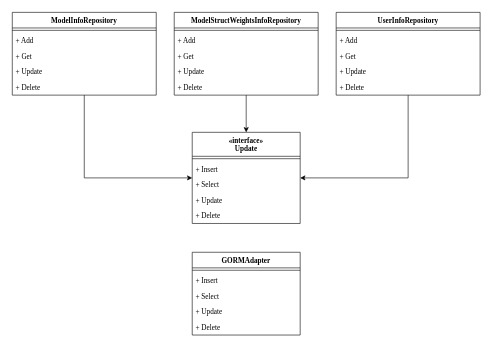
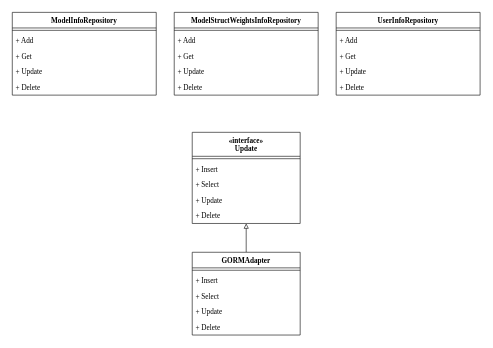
  <mxCell id="0" />
  <mxCell id="1" parent="0" />
- <mxCell id="2" style="edgeStyle=orthogonalEdgeStyle;rounded=0;html=1;" parent="1" source="3" target="16" edge="1"><mxGeometry relative="1" as="geometry"><Array as="points"><mxPoint x="140" y="296" /></Array></mxGeometry></mxCell>
  <mxCell id="3" value="ModelInfoRepository" style="swimlane;fontStyle=1;align=center;verticalAlign=top;childLayout=stackLayout;horizontal=1;startSize=26;horizontalStack=0;resizeParent=1;resizeParentMax=0;resizeLast=0;collapsible=1;marginBottom=0;fontFamily=Fira Code;fontSource=https%3A%2F%2Ffonts.googleapis.com%2Fcss%3Ffamily%3DFira%2BCode;" parent="1" vertex="1"><mxGeometry y="20" width="240" height="138" as="geometry" x="20" /></mxCell>
  <mxCell id="4" value="" style="line;strokeWidth=1;fillColor=none;align=left;verticalAlign=middle;spacingTop=-1;spacingLeft=3;spacingRight=3;rotatable=0;labelPosition=right;points=[];portConstraint=eastwest;fontFamily=Fira Code;fontSource=https%3A%2F%2Ffonts.googleapis.com%2Fcss%3Ffamily%3DFira%2BCode;" parent="3" vertex="1"><mxGeometry y="26" width="240" height="8" as="geometry" /></mxCell>
  <mxCell id="5" value="+ Add" style="text;strokeColor=none;fillColor=none;align=left;verticalAlign=top;spacingLeft=4;spacingRight=4;overflow=hidden;rotatable=0;points=[[0,0.5],[1,0.5]];portConstraint=eastwest;fontFamily=Fira Code;fontSource=https%3A%2F%2Ffonts.googleapis.com%2Fcss%3Ffamily%3DFira%2BCode;" parent="3" vertex="1"><mxGeometry y="34" width="240" height="26" as="geometry" /></mxCell>
  <mxCell id="6" value="+ Get" style="text;strokeColor=none;fillColor=none;align=left;verticalAlign=top;spacingLeft=4;spacingRight=4;overflow=hidden;rotatable=0;points=[[0,0.5],[1,0.5]];portConstraint=eastwest;fontFamily=Fira Code;fontSource=https%3A%2F%2Ffonts.googleapis.com%2Fcss%3Ffamily%3DFira%2BCode;" parent="3" vertex="1"><mxGeometry y="60" width="240" height="26" as="geometry" /></mxCell>
  <mxCell id="7" value="+ Update" style="text;strokeColor=none;fillColor=none;align=left;verticalAlign=top;spacingLeft=4;spacingRight=4;overflow=hidden;rotatable=0;points=[[0,0.5],[1,0.5]];portConstraint=eastwest;fontFamily=Fira Code;fontSource=https%3A%2F%2Ffonts.googleapis.com%2Fcss%3Ffamily%3DFira%2BCode;" parent="3" vertex="1"><mxGeometry y="86" width="240" height="26" as="geometry" /></mxCell>
  <mxCell id="8" value="+ Delete" style="text;strokeColor=none;fillColor=none;align=left;verticalAlign=top;spacingLeft=4;spacingRight=4;overflow=hidden;rotatable=0;points=[[0,0.5],[1,0.5]];portConstraint=eastwest;fontFamily=Fira Code;fontSource=https%3A%2F%2Ffonts.googleapis.com%2Fcss%3Ffamily%3DFira%2BCode;" parent="3" vertex="1"><mxGeometry y="112" width="240" height="26" as="geometry" /></mxCell>
- <mxCell id="9" style="edgeStyle=orthogonalEdgeStyle;rounded=0;html=1;" parent="1" source="10" target="16" edge="1"><mxGeometry relative="1" as="geometry"><Array as="points"><mxPoint x="680" y="296" /></Array></mxGeometry></mxCell>
  <mxCell id="10" value="UserInfoRepository" style="swimlane;fontStyle=1;align=center;verticalAlign=top;childLayout=stackLayout;horizontal=1;startSize=26;horizontalStack=0;resizeParent=1;resizeParentMax=0;resizeLast=0;collapsible=1;marginBottom=0;fontFamily=Fira Code;fontSource=https%3A%2F%2Ffonts.googleapis.com%2Fcss%3Ffamily%3DFira%2BCode;" parent="1" vertex="1"><mxGeometry x="560" y="20" width="240" height="138" as="geometry" /></mxCell>
  <mxCell id="11" value="" style="line;strokeWidth=1;fillColor=none;align=left;verticalAlign=middle;spacingTop=-1;spacingLeft=3;spacingRight=3;rotatable=0;labelPosition=right;points=[];portConstraint=eastwest;fontFamily=Fira Code;fontSource=https%3A%2F%2Ffonts.googleapis.com%2Fcss%3Ffamily%3DFira%2BCode;" parent="10" vertex="1"><mxGeometry y="26" width="240" height="8" as="geometry" /></mxCell>
  <mxCell id="12" value="+ Add" style="text;strokeColor=none;fillColor=none;align=left;verticalAlign=top;spacingLeft=4;spacingRight=4;overflow=hidden;rotatable=0;points=[[0,0.5],[1,0.5]];portConstraint=eastwest;fontFamily=Fira Code;fontSource=https%3A%2F%2Ffonts.googleapis.com%2Fcss%3Ffamily%3DFira%2BCode;" parent="10" vertex="1"><mxGeometry y="34" width="240" height="26" as="geometry" /></mxCell>
  <mxCell id="13" value="+ Get" style="text;strokeColor=none;fillColor=none;align=left;verticalAlign=top;spacingLeft=4;spacingRight=4;overflow=hidden;rotatable=0;points=[[0,0.5],[1,0.5]];portConstraint=eastwest;fontFamily=Fira Code;fontSource=https%3A%2F%2Ffonts.googleapis.com%2Fcss%3Ffamily%3DFira%2BCode;" parent="10" vertex="1"><mxGeometry y="60" width="240" height="26" as="geometry" /></mxCell>
  <mxCell id="14" value="+ Update" style="text;strokeColor=none;fillColor=none;align=left;verticalAlign=top;spacingLeft=4;spacingRight=4;overflow=hidden;rotatable=0;points=[[0,0.5],[1,0.5]];portConstraint=eastwest;fontFamily=Fira Code;fontSource=https%3A%2F%2Ffonts.googleapis.com%2Fcss%3Ffamily%3DFira%2BCode;" parent="10" vertex="1"><mxGeometry y="86" width="240" height="26" as="geometry" /></mxCell>
  <mxCell id="15" value="+ Delete" style="text;strokeColor=none;fillColor=none;align=left;verticalAlign=top;spacingLeft=4;spacingRight=4;overflow=hidden;rotatable=0;points=[[0,0.5],[1,0.5]];portConstraint=eastwest;fontFamily=Fira Code;fontSource=https%3A%2F%2Ffonts.googleapis.com%2Fcss%3Ffamily%3DFira%2BCode;" parent="10" vertex="1"><mxGeometry y="112" width="240" height="26" as="geometry" /></mxCell>
  <mxCell id="16" value="«interface»&#10;Update" style="swimlane;fontStyle=1;align=center;verticalAlign=top;childLayout=stackLayout;horizontal=1;startSize=40;horizontalStack=0;resizeParent=1;resizeParentMax=0;resizeLast=0;collapsible=1;marginBottom=0;fontFamily=Fira Code;fontSource=https%3A%2F%2Ffonts.googleapis.com%2Fcss%3Ffamily%3DFira%2BCode;" parent="1" vertex="1"><mxGeometry x="320" y="220" width="180" height="152" as="geometry" /></mxCell>
  <mxCell id="17" value="" style="line;strokeWidth=1;fillColor=none;align=left;verticalAlign=middle;spacingTop=-1;spacingLeft=3;spacingRight=3;rotatable=0;labelPosition=right;points=[];portConstraint=eastwest;fontFamily=Fira Code;fontSource=https%3A%2F%2Ffonts.googleapis.com%2Fcss%3Ffamily%3DFira%2BCode;" parent="16" vertex="1"><mxGeometry y="40" width="180" height="8" as="geometry" /></mxCell>
  <mxCell id="18" value="+ Insert" style="text;strokeColor=none;fillColor=none;align=left;verticalAlign=top;spacingLeft=4;spacingRight=4;overflow=hidden;rotatable=0;points=[[0,0.5],[1,0.5]];portConstraint=eastwest;fontFamily=Fira Code;fontSource=https%3A%2F%2Ffonts.googleapis.com%2Fcss%3Ffamily%3DFira%2BCode;" parent="16" vertex="1"><mxGeometry y="48" width="180" height="26" as="geometry" /></mxCell>
  <mxCell id="19" value="+ Select" style="text;strokeColor=none;fillColor=none;align=left;verticalAlign=top;spacingLeft=4;spacingRight=4;overflow=hidden;rotatable=0;points=[[0,0.5],[1,0.5]];portConstraint=eastwest;fontFamily=Fira Code;fontSource=https%3A%2F%2Ffonts.googleapis.com%2Fcss%3Ffamily%3DFira%2BCode;" parent="16" vertex="1"><mxGeometry y="74" width="180" height="26" as="geometry" /></mxCell>
  <mxCell id="20" value="+ Update" style="text;strokeColor=none;fillColor=none;align=left;verticalAlign=top;spacingLeft=4;spacingRight=4;overflow=hidden;rotatable=0;points=[[0,0.5],[1,0.5]];portConstraint=eastwest;fontFamily=Fira Code;fontSource=https%3A%2F%2Ffonts.googleapis.com%2Fcss%3Ffamily%3DFira%2BCode;" parent="16" vertex="1"><mxGeometry y="100" width="180" height="26" as="geometry" /></mxCell>
  <mxCell id="21" value="+ Delete" style="text;strokeColor=none;fillColor=none;align=left;verticalAlign=top;spacingLeft=4;spacingRight=4;overflow=hidden;rotatable=0;points=[[0,0.5],[1,0.5]];portConstraint=eastwest;fontFamily=Fira Code;fontSource=https%3A%2F%2Ffonts.googleapis.com%2Fcss%3Ffamily%3DFira%2BCode;" parent="16" vertex="1"><mxGeometry y="126" width="180" height="26" as="geometry" /></mxCell>
+ <mxCell id="22" style="edgeStyle=orthogonalEdgeStyle;rounded=0;orthogonalLoop=1;jettySize=auto;html=1;endArrow=block;endFill=0;fontFamily=Fira Code;fontSource=https%3A%2F%2Ffonts.googleapis.com%2Fcss%3Ffamily%3DFira%2BCode;" parent="1" source="23" target="16" edge="1"><mxGeometry relative="1" as="geometry" /></mxCell>
  <mxCell id="23" value="GORMAdapter" style="swimlane;fontStyle=1;align=center;verticalAlign=top;childLayout=stackLayout;horizontal=1;startSize=26;horizontalStack=0;resizeParent=1;resizeParentMax=0;resizeLast=0;collapsible=1;marginBottom=0;fontFamily=Fira Code;fontSource=https%3A%2F%2Ffonts.googleapis.com%2Fcss%3Ffamily%3DFira%2BCode;" parent="1" vertex="1"><mxGeometry x="320" y="420" width="180" height="138" as="geometry" /></mxCell>
  <mxCell id="24" value="" style="line;strokeWidth=1;fillColor=none;align=left;verticalAlign=middle;spacingTop=-1;spacingLeft=3;spacingRight=3;rotatable=0;labelPosition=right;points=[];portConstraint=eastwest;fontFamily=Fira Code;fontSource=https%3A%2F%2Ffonts.googleapis.com%2Fcss%3Ffamily%3DFira%2BCode;" parent="23" vertex="1"><mxGeometry y="26" width="180" height="8" as="geometry" /></mxCell>
  <mxCell id="25" value="+ Insert" style="text;strokeColor=none;fillColor=none;align=left;verticalAlign=top;spacingLeft=4;spacingRight=4;overflow=hidden;rotatable=0;points=[[0,0.5],[1,0.5]];portConstraint=eastwest;fontFamily=Fira Code;fontSource=https%3A%2F%2Ffonts.googleapis.com%2Fcss%3Ffamily%3DFira%2BCode;" parent="23" vertex="1"><mxGeometry y="34" width="180" height="26" as="geometry" /></mxCell>
  <mxCell id="26" value="+ Select" style="text;strokeColor=none;fillColor=none;align=left;verticalAlign=top;spacingLeft=4;spacingRight=4;overflow=hidden;rotatable=0;points=[[0,0.5],[1,0.5]];portConstraint=eastwest;fontFamily=Fira Code;fontSource=https%3A%2F%2Ffonts.googleapis.com%2Fcss%3Ffamily%3DFira%2BCode;" parent="23" vertex="1"><mxGeometry y="60" width="180" height="26" as="geometry" /></mxCell>
  <mxCell id="27" value="+ Update" style="text;strokeColor=none;fillColor=none;align=left;verticalAlign=top;spacingLeft=4;spacingRight=4;overflow=hidden;rotatable=0;points=[[0,0.5],[1,0.5]];portConstraint=eastwest;fontFamily=Fira Code;fontSource=https%3A%2F%2Ffonts.googleapis.com%2Fcss%3Ffamily%3DFira%2BCode;" parent="23" vertex="1"><mxGeometry y="86" width="180" height="26" as="geometry" /></mxCell>
  <mxCell id="28" value="+ Delete" style="text;strokeColor=none;fillColor=none;align=left;verticalAlign=top;spacingLeft=4;spacingRight=4;overflow=hidden;rotatable=0;points=[[0,0.5],[1,0.5]];portConstraint=eastwest;fontFamily=Fira Code;fontSource=https%3A%2F%2Ffonts.googleapis.com%2Fcss%3Ffamily%3DFira%2BCode;" parent="23" vertex="1"><mxGeometry y="112" width="180" height="26" as="geometry" /></mxCell>
- <mxCell id="29" style="edgeStyle=orthogonalEdgeStyle;rounded=0;html=1;" parent="1" source="30" target="16" edge="1"><mxGeometry relative="1" as="geometry" /></mxCell>
  <mxCell id="30" value="ModelStructWeightsInfoRepository" style="swimlane;fontStyle=1;align=center;verticalAlign=top;childLayout=stackLayout;horizontal=1;startSize=26;horizontalStack=0;resizeParent=1;resizeParentMax=0;resizeLast=0;collapsible=1;marginBottom=0;fontFamily=Fira Code;fontSource=https%3A%2F%2Ffonts.googleapis.com%2Fcss%3Ffamily%3DFira%2BCode;" parent="1" vertex="1"><mxGeometry x="290" y="20" width="240" height="138" as="geometry" /></mxCell>
  <mxCell id="31" value="" style="line;strokeWidth=1;fillColor=none;align=left;verticalAlign=middle;spacingTop=-1;spacingLeft=3;spacingRight=3;rotatable=0;labelPosition=right;points=[];portConstraint=eastwest;fontFamily=Fira Code;fontSource=https%3A%2F%2Ffonts.googleapis.com%2Fcss%3Ffamily%3DFira%2BCode;" parent="30" vertex="1"><mxGeometry y="26" width="240" height="8" as="geometry" /></mxCell>
  <mxCell id="32" value="+ Add" style="text;strokeColor=none;fillColor=none;align=left;verticalAlign=top;spacingLeft=4;spacingRight=4;overflow=hidden;rotatable=0;points=[[0,0.5],[1,0.5]];portConstraint=eastwest;fontFamily=Fira Code;fontSource=https%3A%2F%2Ffonts.googleapis.com%2Fcss%3Ffamily%3DFira%2BCode;" parent="30" vertex="1"><mxGeometry y="34" width="240" height="26" as="geometry" /></mxCell>
  <mxCell id="33" value="+ Get" style="text;strokeColor=none;fillColor=none;align=left;verticalAlign=top;spacingLeft=4;spacingRight=4;overflow=hidden;rotatable=0;points=[[0,0.5],[1,0.5]];portConstraint=eastwest;fontFamily=Fira Code;fontSource=https%3A%2F%2Ffonts.googleapis.com%2Fcss%3Ffamily%3DFira%2BCode;" parent="30" vertex="1"><mxGeometry y="60" width="240" height="26" as="geometry" /></mxCell>
  <mxCell id="34" value="+ Update" style="text;strokeColor=none;fillColor=none;align=left;verticalAlign=top;spacingLeft=4;spacingRight=4;overflow=hidden;rotatable=0;points=[[0,0.5],[1,0.5]];portConstraint=eastwest;fontFamily=Fira Code;fontSource=https%3A%2F%2Ffonts.googleapis.com%2Fcss%3Ffamily%3DFira%2BCode;" parent="30" vertex="1"><mxGeometry y="86" width="240" height="26" as="geometry" /></mxCell>
  <mxCell id="35" value="+ Delete" style="text;strokeColor=none;fillColor=none;align=left;verticalAlign=top;spacingLeft=4;spacingRight=4;overflow=hidden;rotatable=0;points=[[0,0.5],[1,0.5]];portConstraint=eastwest;fontFamily=Fira Code;fontSource=https%3A%2F%2Ffonts.googleapis.com%2Fcss%3Ffamily%3DFira%2BCode;" parent="30" vertex="1"><mxGeometry y="112" width="240" height="26" as="geometry" /></mxCell>
